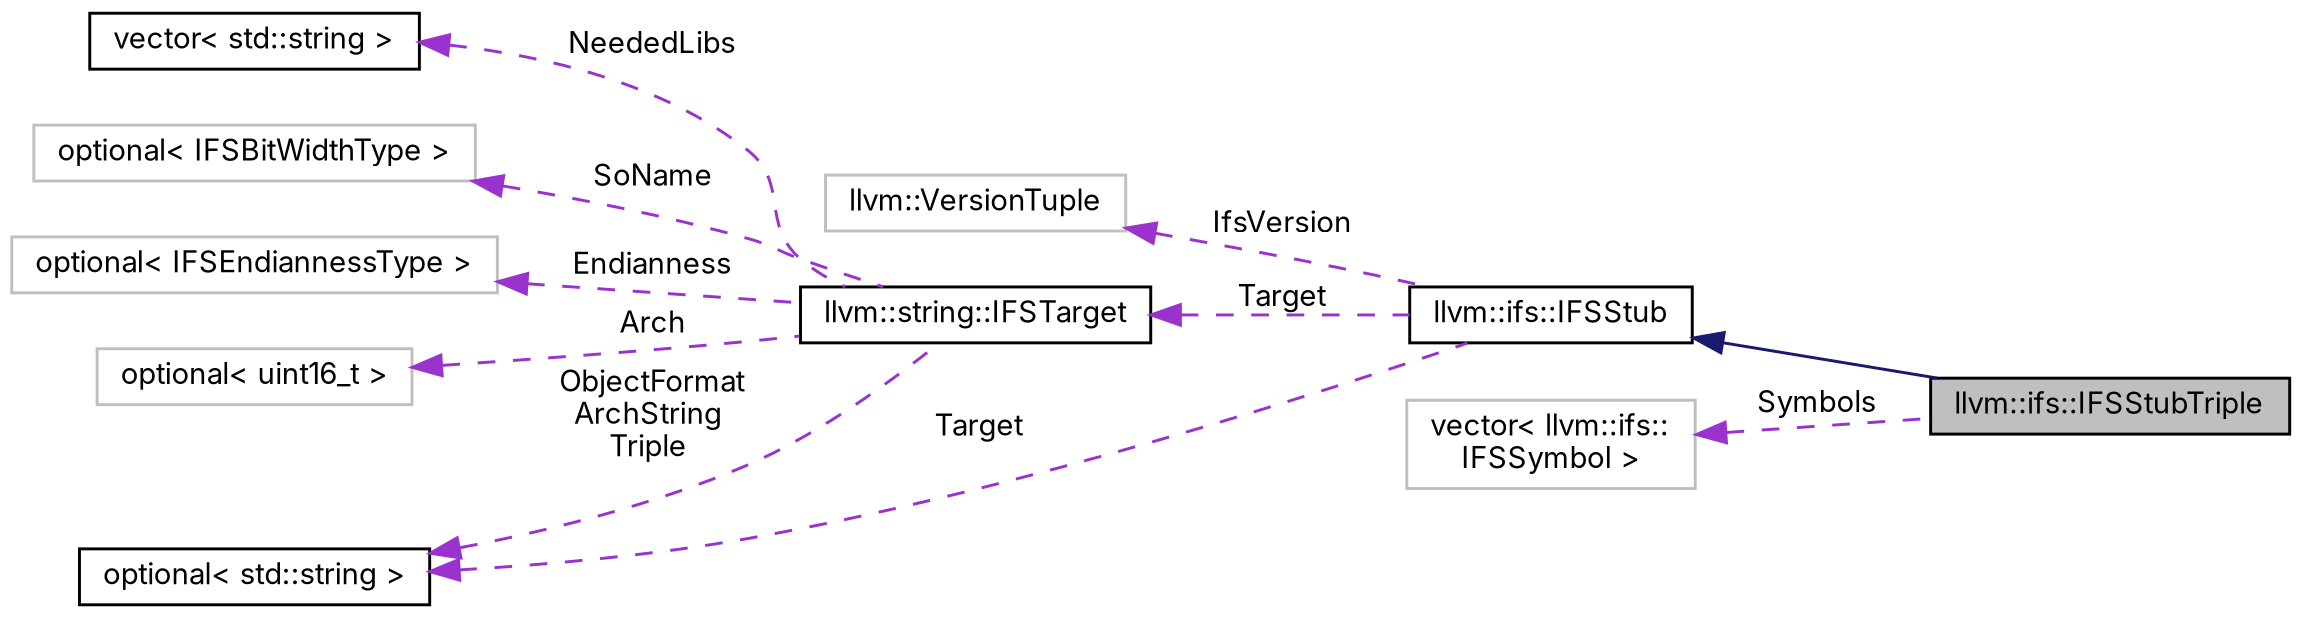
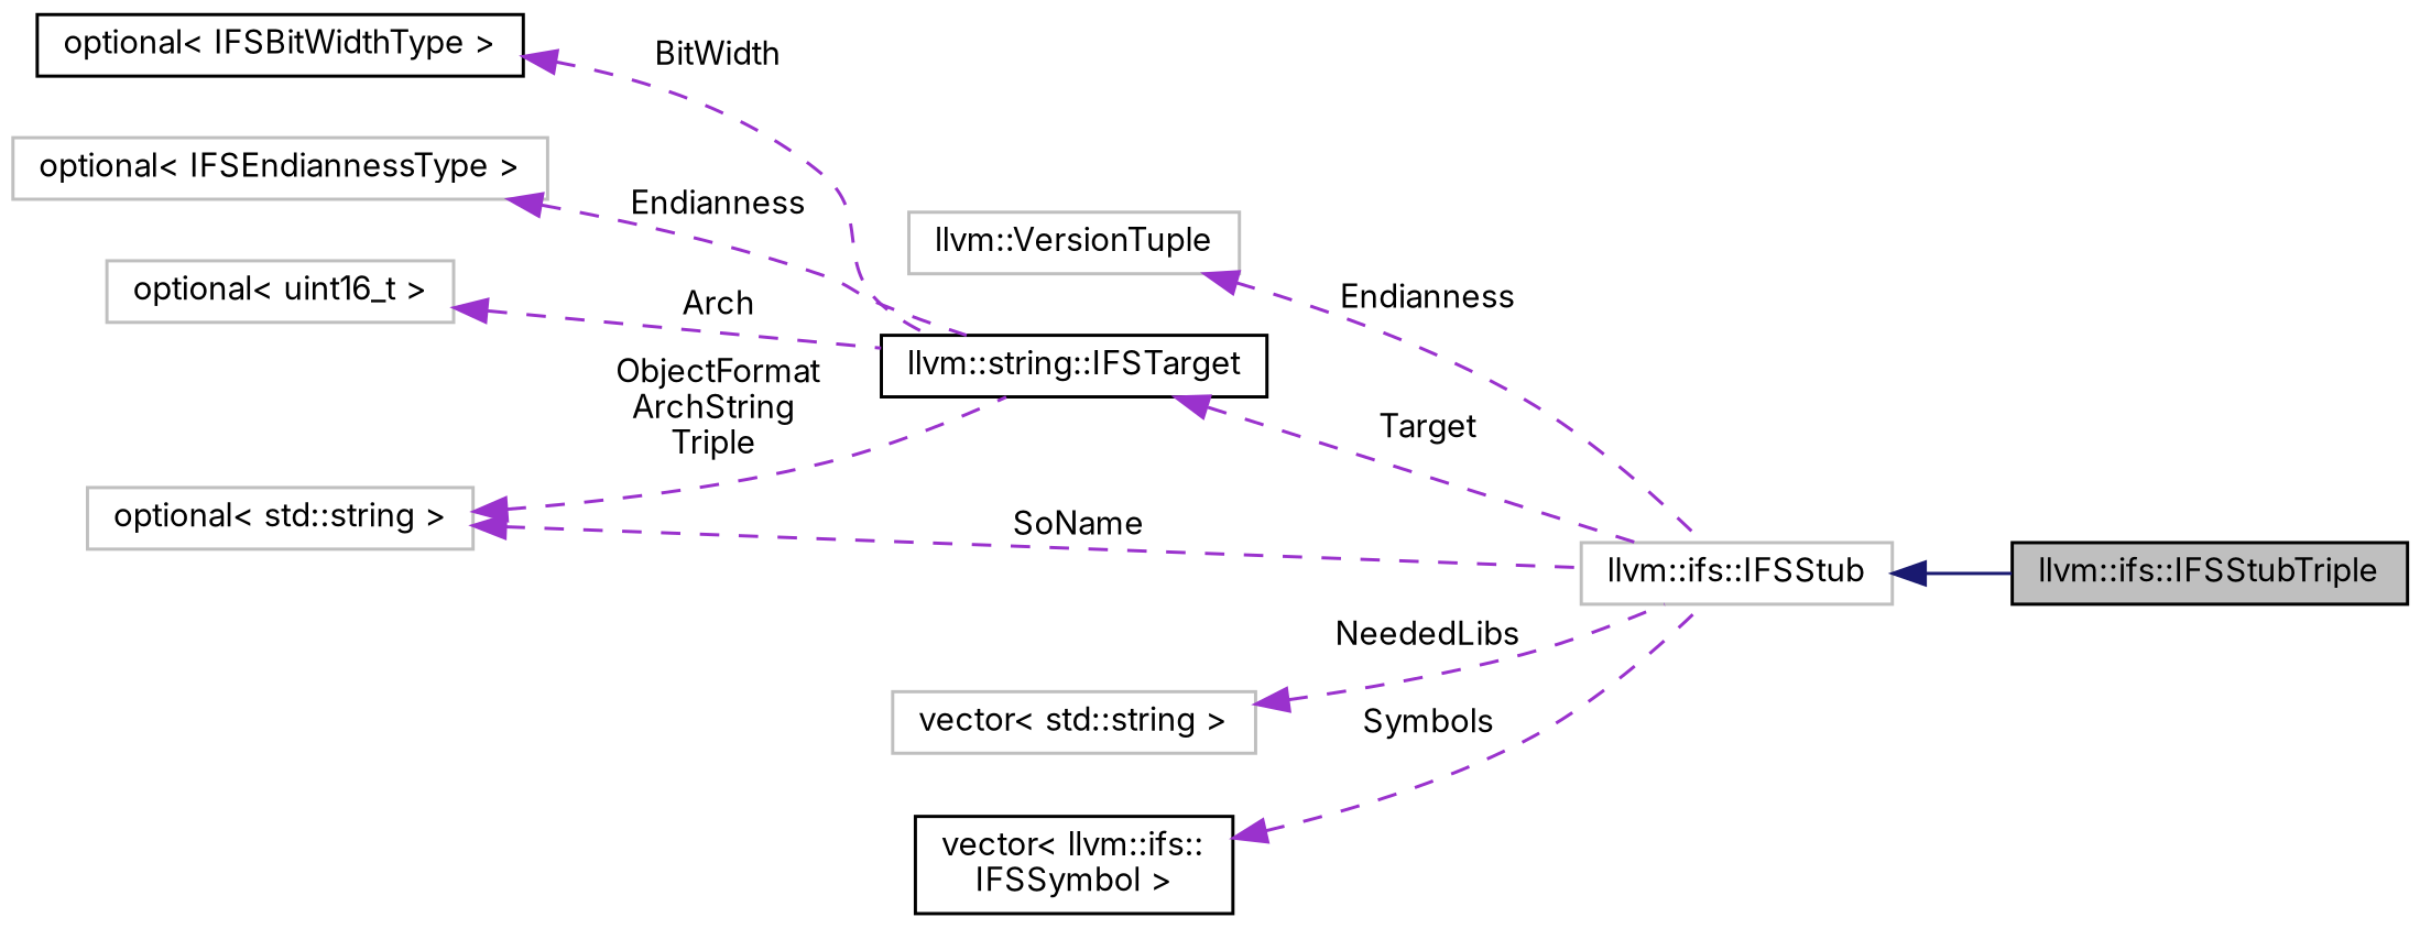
  digraph {
    fontname=Inter
    rankdir=LR
    node [color=grey75 fontname=Inter fontsize=10 shape=record]
    edge [color=darkorchid3 dir=back fontname=Inter fontsize=10 labelfontname=Helvetica labelfontsize=10 style=dashed]
    n1 [color=black fillcolor=grey75 fontcolor=black height=0.2 label="llvm::ifs::IFSStubTriple" style=filled width=0.4]
-   n2 [color=black height=0.2 label="llvm::ifs::IFSStub" width=0.4]
+   n2 [height=0.2 label="llvm::ifs::IFSStub" width=0.4]
    n3 [height=0.2 label="llvm::VersionTuple" width=0.4]
    n4 [color=black height=0.2 label="llvm::string::IFSTarget" width=0.4]
-   n5 [height=0.2 label="optional\< IFSBitWidthType \>" width=0.4]
+   n5 [color=black height=0.2 label="optional\< IFSBitWidthType \>" width=0.4]
    n6 [height=0.2 label="optional\< IFSEndiannessType \>" width=0.4]
    n7 [height=0.2 label="optional\< uint16_t \>" width=0.4]
-   n8 [color=black height=0.2 label="optional\< std::string \>" width=0.4]
-   n9 [color=black height=0.2 label="vector\< std::string \>" width=0.4]
-   n10 [height=0.2 label="vector\< llvm::ifs::\lIFSSymbol \>" width=0.4]
+   n8 [height=0.2 label="optional\< std::string \>" width=0.4]
+   n9 [height=0.2 label="vector\< std::string \>" width=0.4]
+   n10 [color=black height=0.2 label="vector\< llvm::ifs::\lIFSSymbol \>" width=0.4]
    n2 -> n1 [color=midnightblue style=solid]
-   n3 -> n2 [label=" IfsVersion"]
+   n3 -> n2 [label=" Endianness"]
    n4 -> n2 [label=" Target"]
-   n5 -> n4 [label=" SoName"]
+   n5 -> n4 [label=" BitWidth"]
    n6 -> n4 [label=" Endianness"]
    n7 -> n4 [label=" Arch"]
-   n8 -> n2 [label=" Target"]
+   n8 -> n2 [label=" SoName"]
    n8 -> n4 [label=" ObjectFormat\nArchString\nTriple"]
-   n9 -> n4 [label=" NeededLibs"]
-   n10 -> n1 [label=" Symbols"]
+   n9 -> n2 [label=" NeededLibs"]
+   n10 -> n2 [label=" Symbols"]
  }
